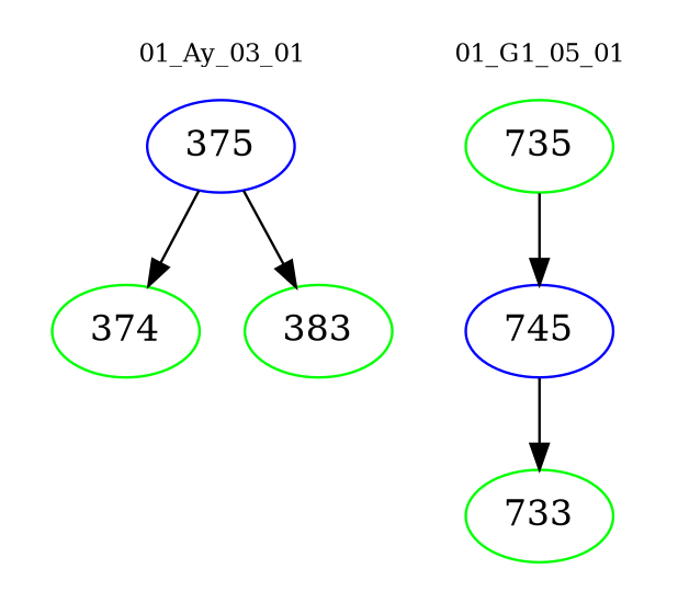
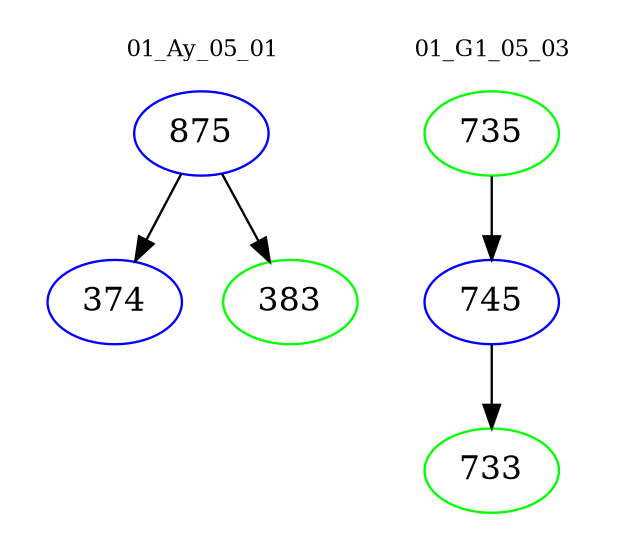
  digraph {
    node [color=blue]
    edge [color=black]
-   n1 [label=375]
-   n2 [color=green label=374]
+   n1 [label=875]
+   n2 [label=374]
    n3 [color=green label=383]
    n4 [color=green label=735]
    n5 [color=green label=733]
    n6 [label=745]
    subgraph cluster_1 {
      color=white
      fontsize=10
-     label="01_Ay_03_01"
+     label="01_Ay_05_01"
      n1
      n2
      n3
    }
    subgraph cluster_2 {
      color=white
      fontsize=10
-     label="01_G1_05_01"
+     label="01_G1_05_03"
      n4
      n5
      n6
    }
    n1 -> n2
    n1 -> n3
    n4 -> n6
    n6 -> n5
  }
